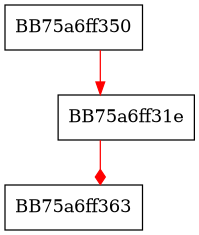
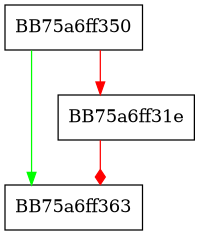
  digraph {
    splines=ortho
    node [shape=box]
    edge [arrowhead=normal color=red]
    BB75a6ff350
    BB75a6ff363
    n3 [label=BB75a6ff31e]
+   BB75a6ff350 -> BB75a6ff363 [color=green]
    BB75a6ff350 -> n3
    n3 -> BB75a6ff363 [arrowhead=diamond]
  }
